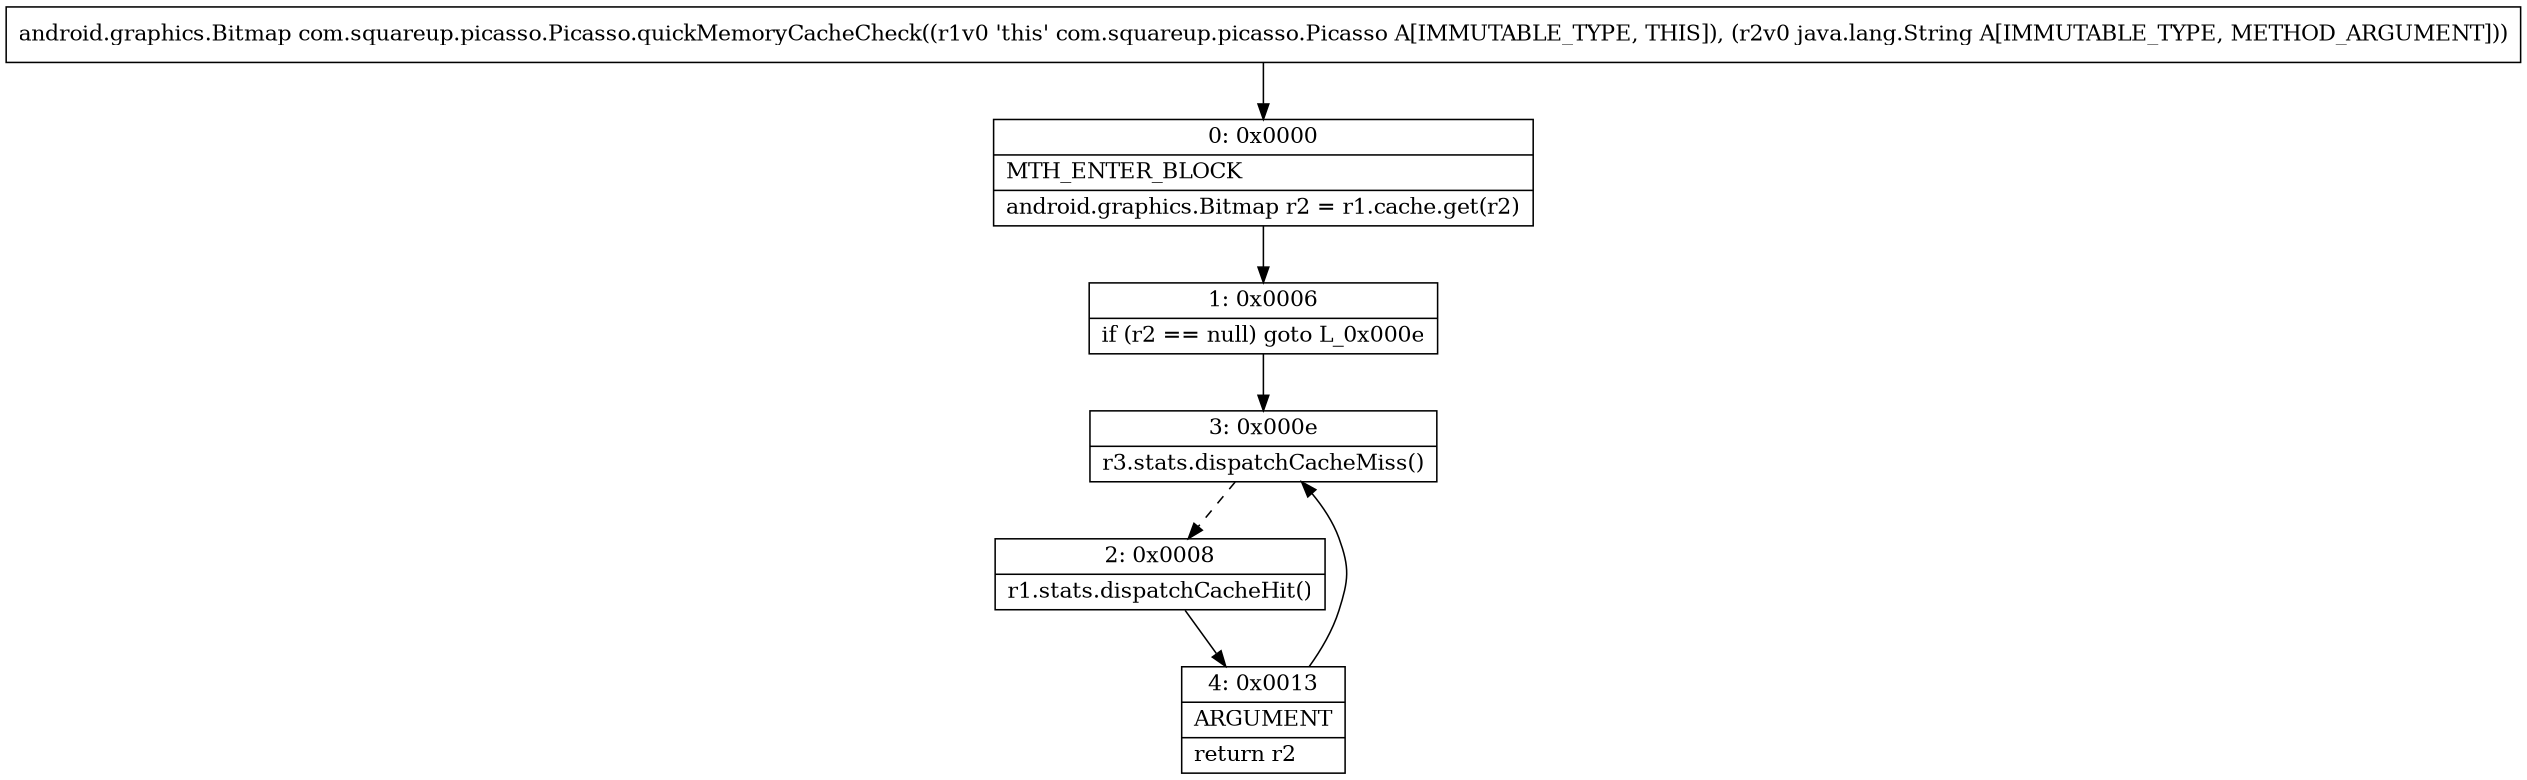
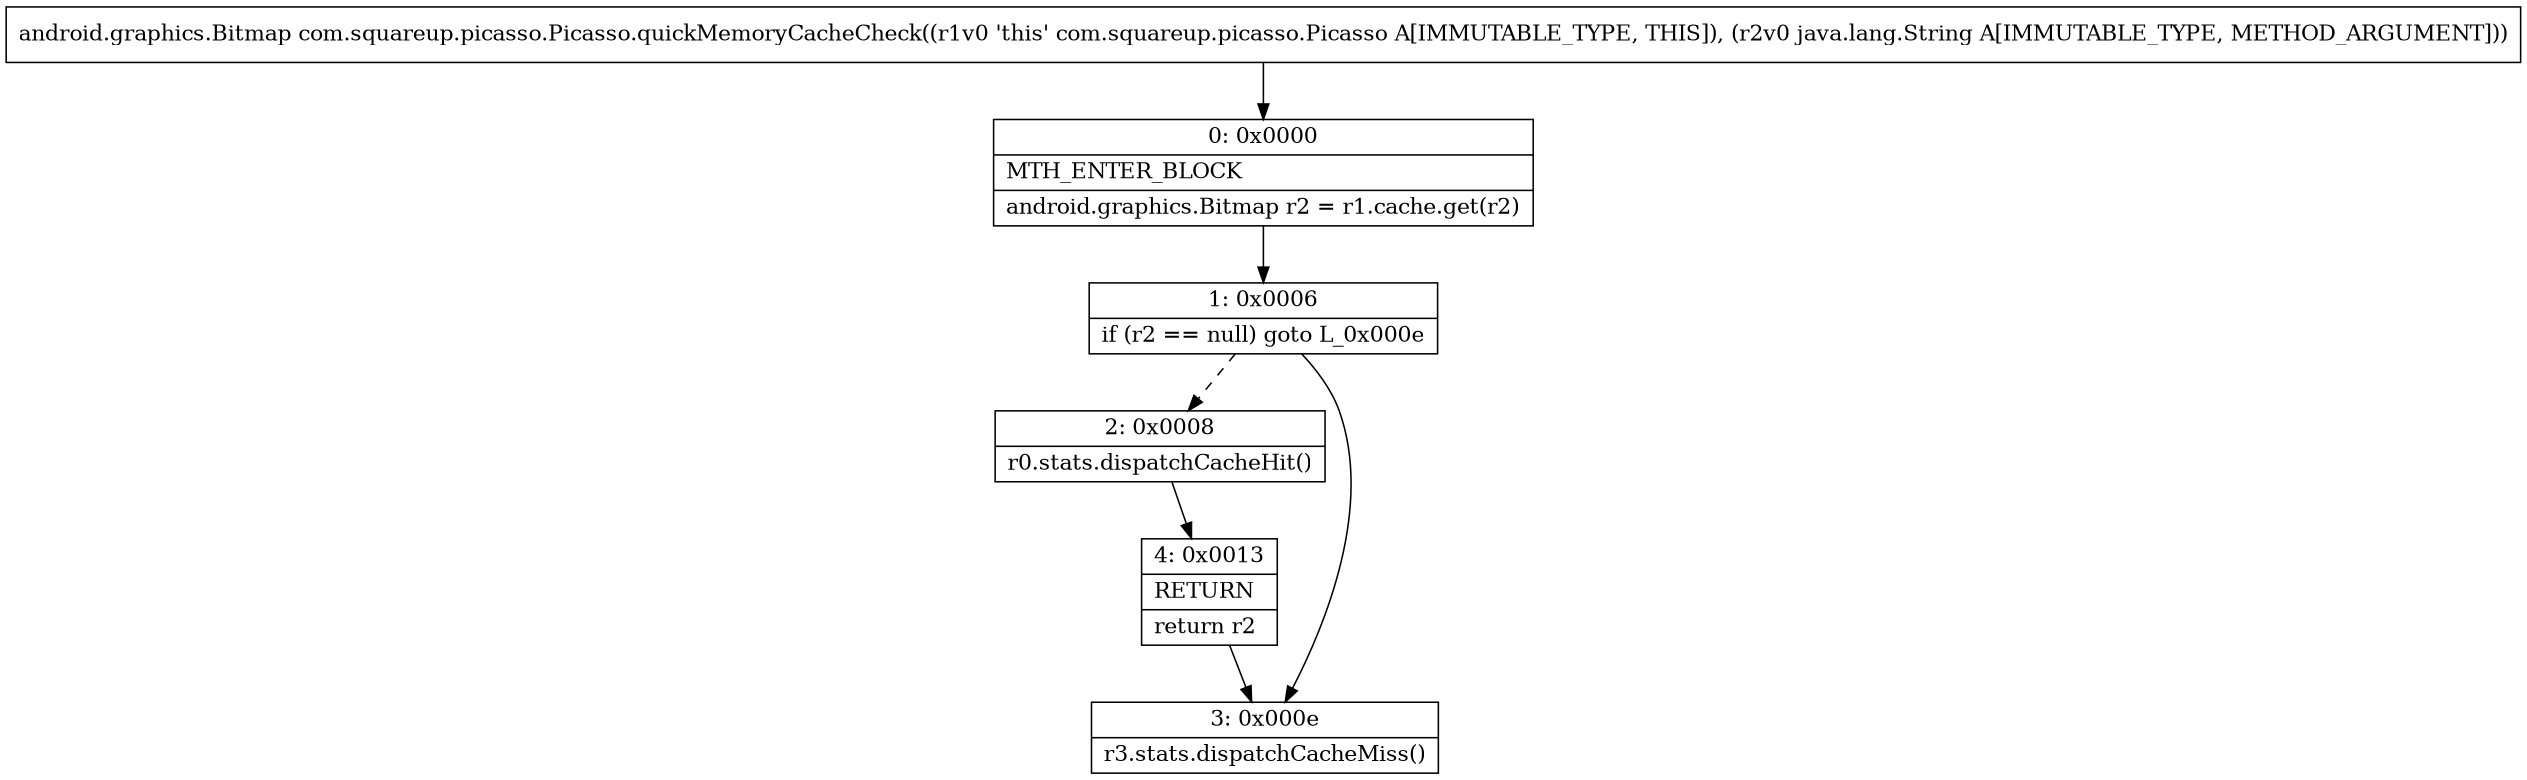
  digraph {
    node [shape=record]
    n1 [label="{0\:\ 0x0000|MTH_ENTER_BLOCK\l|android.graphics.Bitmap r2 = r1.cache.get(r2)\l}"]
    n2 [label="{1\:\ 0x0006|if (r2 == null) goto L_0x000e\l}"]
-   n3 [label="{2\:\ 0x0008|r1.stats.dispatchCacheHit()\l}"]
+   n3 [label="{2\:\ 0x0008|r0.stats.dispatchCacheHit()\l}"]
    n4 [label="{3\:\ 0x000e|r3.stats.dispatchCacheMiss()\l}"]
-   n5 [label="{4\:\ 0x0013|ARGUMENT\l|return r2\l}"]
+   n5 [label="{4\:\ 0x0013|RETURN\l|return r2\l}"]
    n6 [label="{android.graphics.Bitmap com.squareup.picasso.Picasso.quickMemoryCacheCheck((r1v0 'this' com.squareup.picasso.Picasso A[IMMUTABLE_TYPE, THIS]), (r2v0 java.lang.String A[IMMUTABLE_TYPE, METHOD_ARGUMENT])) }"]
    n1 -> n2
-   n4 -> n3 [style=dashed]
+   n2 -> n3 [style=dashed]
    n2 -> n4
    n3 -> n5
    n5 -> n4
    n6 -> n1
  }
